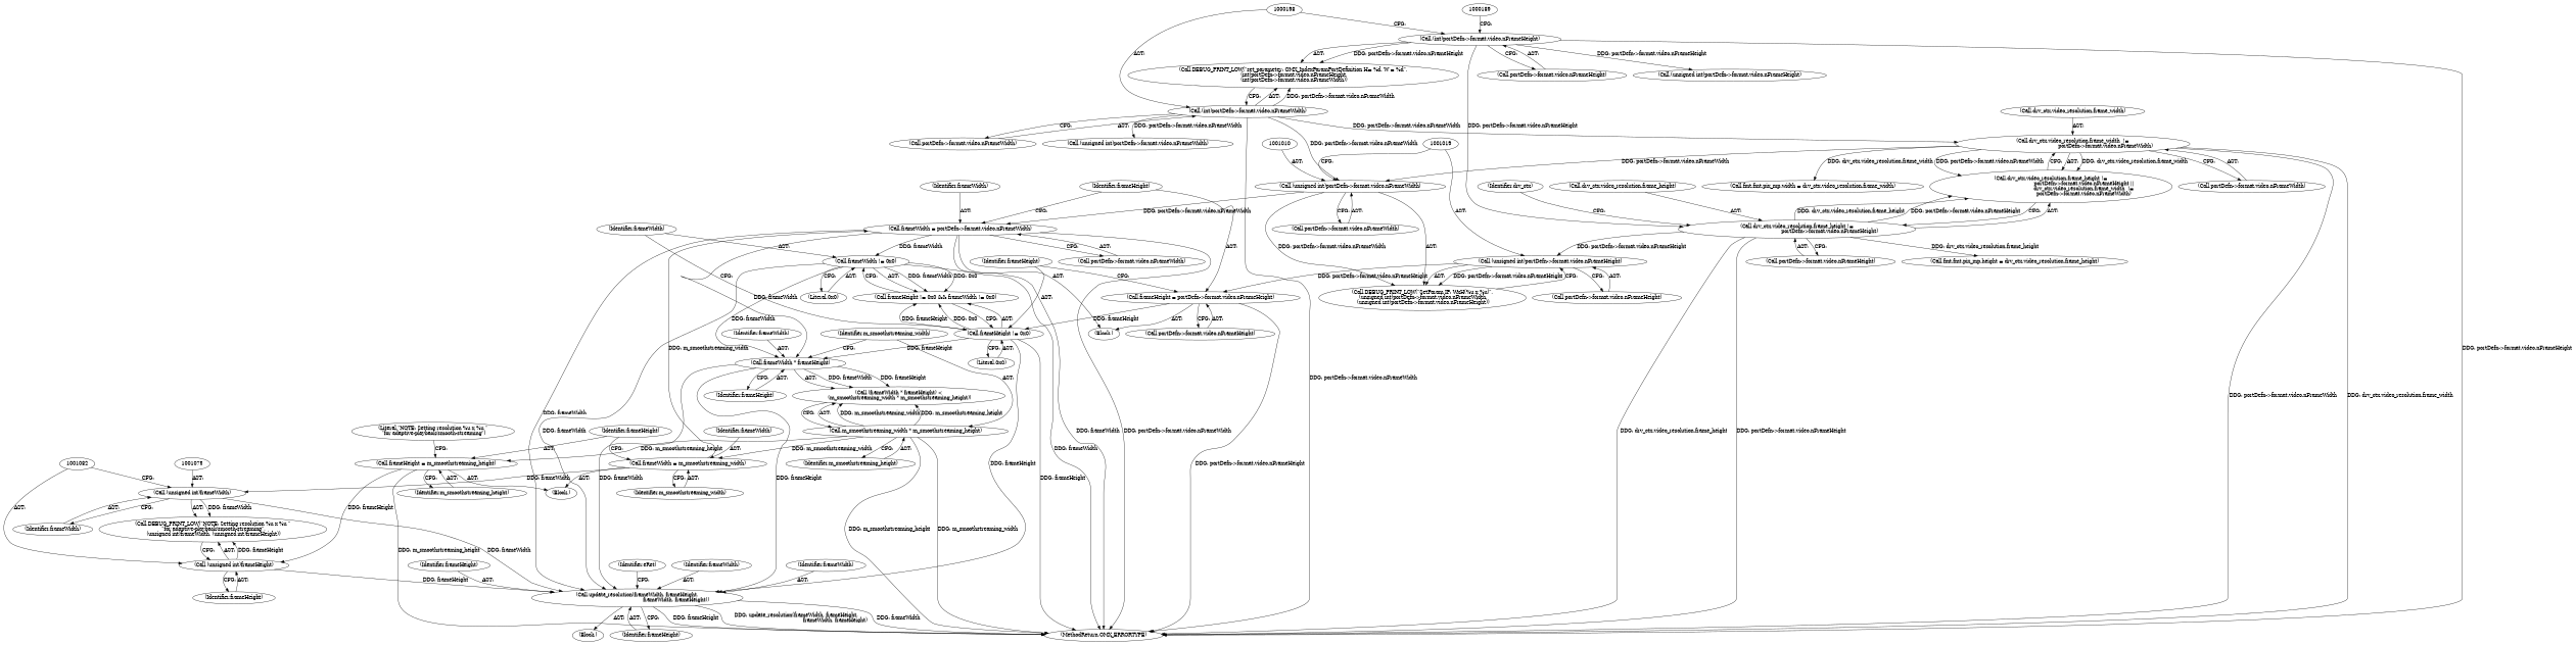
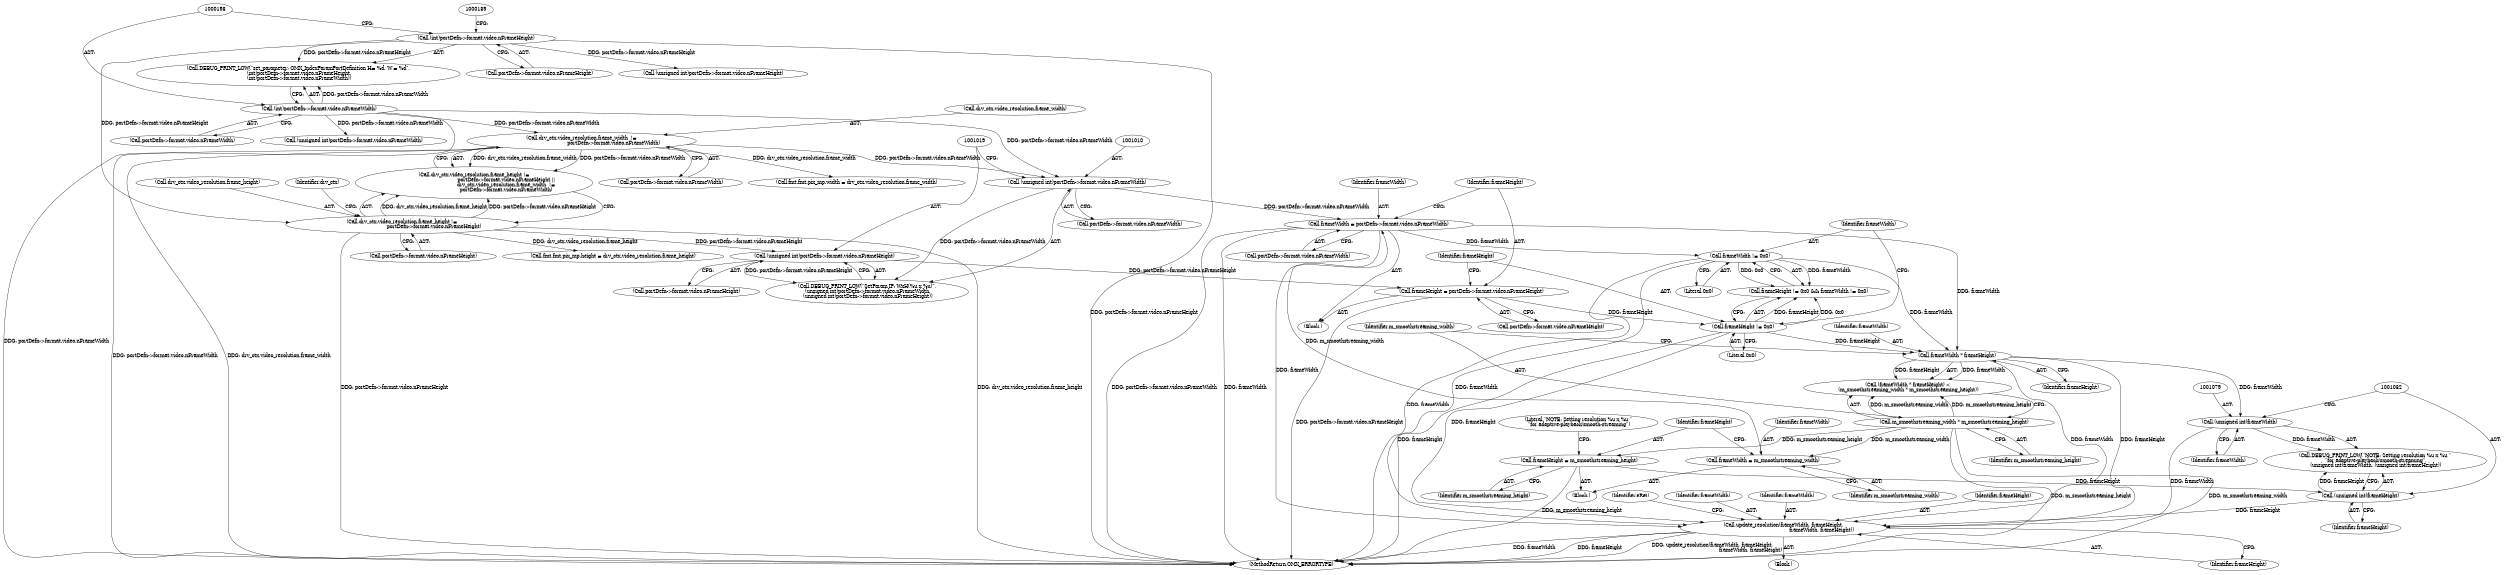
  digraph {
    n1 [label="(Call,update_resolution(frameWidth, frameHeight,\n                                                   frameWidth, frameHeight))"]
    n2 [label="(Identifier,frameHeight)"]
    n3 [label="(MethodReturn,OMX_ERRORTYPE)"]
    n4 [label="(Block,)"]
    n5 [label="(Call,(unsigned int)frameWidth)"]
    n6 [label="(Identifier,frameWidth)"]
    n7 [label="(Call,DEBUG_PRINT_LOW(\"NOTE: Setting resolution %u x %u \"\n \"for adaptive-playback/smooth-streaming\",\n (unsigned int)frameWidth, (unsigned int)frameHeight))"]
    n8 [label="(Call,(unsigned int)frameHeight)"]
    n9 [label="(Call,frameWidth = m_smoothstreaming_width)"]
    n10 [label="(Identifier,m_smoothstreaming_width)"]
    n11 [label="(Block,)"]
    n12 [label="(Call,frameWidth = portDefn->format.video.nFrameWidth)"]
    n13 [label="(Call,m_smoothstreaming_width * m_smoothstreaming_height)"]
    n14 [label="(Call,frameHeight = m_smoothstreaming_height)"]
    n15 [label="(Call,(frameWidth * frameHeight) <\n (m_smoothstreaming_width * m_smoothstreaming_height))"]
    n16 [label="(Identifier,m_smoothstreaming_height)"]
    n17 [label="(Identifier,m_smoothstreaming_height)"]
    n18 [label="(Call,frameWidth != 0x0)"]
    n19 [label="(Call,frameWidth * frameHeight)"]
    n20 [label="(Call,frameHeight != 0x0 && frameWidth != 0x0)"]
    n21 [label="(Literal,0x0)"]
    n22 [label="(Identifier,frameHeight)"]
    n23 [label="(Call,frameHeight != 0x0)"]
    n24 [label="(Block,)"]
    n25 [label="(Call,portDefn->format.video.nFrameWidth)"]
    n26 [label="(Call,(unsigned int)portDefn->format.video.nFrameWidth)"]
    n27 [label="(Call,DEBUG_PRINT_LOW(\"SetParam IP: WxH(%u x %u)\",\n (unsigned int)portDefn->format.video.nFrameWidth,\n (unsigned int)portDefn->format.video.nFrameHeight))"]
    n28 [label="(Call,portDefn->format.video.nFrameWidth)"]
    n29 [label="(Call,(unsigned int)portDefn->format.video.nFrameHeight)"]
    n30 [label="(Call,drv_ctx.video_resolution.frame_width  !=\n                                           portDefn->format.video.nFrameWidth)"]
    n31 [label="(Call,portDefn->format.video.nFrameWidth)"]
    n32 [label="(Call,fmt.fmt.pix_mp.width = drv_ctx.video_resolution.frame_width)"]
    n33 [label="(Call,drv_ctx.video_resolution.frame_height !=\n                                           portDefn->format.video.nFrameHeight ||\n                                           drv_ctx.video_resolution.frame_width  !=\n                                           portDefn->format.video.nFrameWidth)"]
    n34 [label="(Call,drv_ctx.video_resolution.frame_height !=\n                                           portDefn->format.video.nFrameHeight)"]
    n35 [label="(Call,(int)portDefn->format.video.nFrameWidth)"]
    n36 [label="(Call,DEBUG_PRINT_LOW(\"set_parameter: OMX_IndexParamPortDefinition H= %d, W = %d\",\n (int)portDefn->format.video.nFrameHeight,\n (int)portDefn->format.video.nFrameWidth))"]
    n37 [label="(Call,portDefn->format.video.nFrameWidth)"]
    n38 [label="(Call,(unsigned int)portDefn->format.video.nFrameWidth)"]
    n39 [label="(Literal,0x0)"]
    n40 [label="(Call,frameHeight = portDefn->format.video.nFrameHeight)"]
    n41 [label="(Call,portDefn->format.video.nFrameHeight)"]
    n42 [label="(Call,portDefn->format.video.nFrameHeight)"]
    n43 [label="(Call,portDefn->format.video.nFrameHeight)"]
    n44 [label="(Call,fmt.fmt.pix_mp.height = drv_ctx.video_resolution.frame_height)"]
    n45 [label="(Call,(int)portDefn->format.video.nFrameHeight)"]
    n46 [label="(Call,portDefn->format.video.nFrameHeight)"]
    n47 [label="(Call,(unsigned int)portDefn->format.video.nFrameHeight)"]
    n48 [label="(Identifier,frameHeight)"]
    n49 [label="(Identifier,frameWidth)"]
    n50 [label="(Call,drv_ctx.video_resolution.frame_width)"]
    n51 [label="(Identifier,drv_ctx)"]
    n52 [label="(Identifier,eRet)"]
    n53 [label="(Identifier,frameWidth)"]
    n54 [label="(Identifier,m_smoothstreaming_width)"]
    n55 [label="(Identifier,frameHeight)"]
    n56 [label="(Identifier,frameWidth)"]
    n57 [label="(Literal,\"NOTE: Setting resolution %u x %u \"\n \"for adaptive-playback/smooth-streaming\")"]
    n58 [label="(Identifier,frameWidth)"]
    n59 [label="(Identifier,frameWidth)"]
    n60 [label="(Identifier,frameHeight)"]
    n61 [label="(Identifier,frameWidth)"]
    n62 [label="(Identifier,frameHeight)"]
    n63 [label="(Identifier,frameHeight)"]
    n64 [label="(Call,drv_ctx.video_resolution.frame_height)"]
    1001079
    1001082
    1001010
    1001019
    1000198
    1000189
    n1 -> n2 [label="CFG: "]
    n1 -> n3 [label="DDG: frameWidth"]
    n1 -> n3 [label="DDG: frameHeight"]
    n1 -> n3 [label="DDG: update_resolution(frameWidth, frameHeight,\n                                                   frameWidth, frameHeight)"]
    n1 -> n4 [label="AST: "]
    n2 -> n1 [label="AST: "]
    n5 -> n1 [label="DDG: frameWidth"]
    n5 -> n6 [label="CFG: "]
    n5 -> n7 [label="AST: "]
    n5 -> n7 [label="DDG: frameWidth"]
    n6 -> n5 [label="AST: "]
    n7 -> n8 [label="CFG: "]
    n8 -> n1 [label="DDG: frameHeight"]
    n8 -> n7 [label="AST: "]
    n8 -> n7 [label="DDG: frameHeight"]
    n8 -> n48 [label="CFG: "]
-   n9 -> n5 [label="DDG: frameWidth"]
+   n19 -> n5 [label="DDG: frameWidth"]
    n9 -> n10 [label="CFG: "]
    n9 -> n11 [label="AST: "]
    n9 -> n12 [label="DDG: m_smoothstreaming_width"]
    n10 -> n9 [label="AST: "]
    n12 -> n1 [label="DDG: frameWidth"]
    n12 -> n3 [label="DDG: portDefn->format.video.nFrameWidth"]
    n12 -> n3 [label="DDG: frameWidth"]
    n12 -> n18 [label="DDG: frameWidth"]
    n12 -> n19 [label="DDG: frameWidth"]
    n12 -> n24 [label="AST: "]
    n12 -> n25 [label="CFG: "]
    n13 -> n3 [label="DDG: m_smoothstreaming_height"]
    n13 -> n3 [label="DDG: m_smoothstreaming_width"]
    n13 -> n9 [label="DDG: m_smoothstreaming_width"]
    n13 -> n14 [label="DDG: m_smoothstreaming_height"]
    n13 -> n15 [label="AST: "]
    n13 -> n15 [label="DDG: m_smoothstreaming_width"]
    n13 -> n15 [label="DDG: m_smoothstreaming_height"]
    n13 -> n16 [label="CFG: "]
    n14 -> n3 [label="DDG: m_smoothstreaming_height"]
    n14 -> n8 [label="DDG: frameHeight"]
    n14 -> n11 [label="AST: "]
    n14 -> n17 [label="CFG: "]
    n15 -> n13 [label="CFG: "]
    n16 -> n13 [label="AST: "]
    n17 -> n14 [label="AST: "]
    n18 -> n1 [label="DDG: frameWidth"]
    n18 -> n3 [label="DDG: frameWidth"]
    n18 -> n19 [label="DDG: frameWidth"]
    n18 -> n20 [label="AST: "]
    n18 -> n20 [label="DDG: frameWidth"]
    n18 -> n20 [label="DDG: 0x0"]
    n18 -> n21 [label="CFG: "]
    n19 -> n1 [label="DDG: frameWidth"]
    n19 -> n1 [label="DDG: frameHeight"]
    n19 -> n15 [label="AST: "]
    n19 -> n15 [label="DDG: frameWidth"]
    n19 -> n15 [label="DDG: frameHeight"]
    n19 -> n22 [label="CFG: "]
    n20 -> n18 [label="CFG: "]
    n20 -> n23 [label="CFG: "]
    n21 -> n18 [label="AST: "]
    n22 -> n19 [label="AST: "]
    n23 -> n1 [label="DDG: frameHeight"]
    n23 -> n3 [label="DDG: frameHeight"]
    n23 -> n19 [label="DDG: frameHeight"]
    n23 -> n20 [label="AST: "]
    n23 -> n20 [label="DDG: frameHeight"]
    n23 -> n20 [label="DDG: 0x0"]
    n23 -> n39 [label="CFG: "]
    n25 -> n12 [label="AST: "]
    n26 -> n12 [label="DDG: portDefn->format.video.nFrameWidth"]
    n26 -> n27 [label="AST: "]
    n26 -> n27 [label="DDG: portDefn->format.video.nFrameWidth"]
    n26 -> n28 [label="CFG: "]
    n27 -> n29 [label="CFG: "]
    n28 -> n26 [label="AST: "]
    n29 -> n27 [label="AST: "]
    n29 -> n27 [label="DDG: portDefn->format.video.nFrameHeight"]
    n29 -> n40 [label="DDG: portDefn->format.video.nFrameHeight"]
    n29 -> n42 [label="CFG: "]
    n30 -> n3 [label="DDG: portDefn->format.video.nFrameWidth"]
    n30 -> n3 [label="DDG: drv_ctx.video_resolution.frame_width"]
    n30 -> n26 [label="DDG: portDefn->format.video.nFrameWidth"]
    n30 -> n31 [label="CFG: "]
    n30 -> n32 [label="DDG: drv_ctx.video_resolution.frame_width"]
    n30 -> n33 [label="AST: "]
    n30 -> n33 [label="DDG: drv_ctx.video_resolution.frame_width"]
    n30 -> n33 [label="DDG: portDefn->format.video.nFrameWidth"]
    n31 -> n30 [label="AST: "]
    n33 -> n30 [label="CFG: "]
    n33 -> n34 [label="CFG: "]
    n34 -> n3 [label="DDG: drv_ctx.video_resolution.frame_height"]
    n34 -> n3 [label="DDG: portDefn->format.video.nFrameHeight"]
    n34 -> n29 [label="DDG: portDefn->format.video.nFrameHeight"]
    n34 -> n33 [label="AST: "]
    n34 -> n33 [label="DDG: drv_ctx.video_resolution.frame_height"]
    n34 -> n33 [label="DDG: portDefn->format.video.nFrameHeight"]
    n34 -> n43 [label="CFG: "]
    n34 -> n44 [label="DDG: drv_ctx.video_resolution.frame_height"]
    n35 -> n3 [label="DDG: portDefn->format.video.nFrameWidth"]
    n35 -> n26 [label="DDG: portDefn->format.video.nFrameWidth"]
    n35 -> n30 [label="DDG: portDefn->format.video.nFrameWidth"]
    n35 -> n36 [label="AST: "]
    n35 -> n36 [label="DDG: portDefn->format.video.nFrameWidth"]
    n35 -> n37 [label="CFG: "]
    n35 -> n38 [label="DDG: portDefn->format.video.nFrameWidth"]
    n36 -> n35 [label="CFG: "]
    n37 -> n35 [label="AST: "]
    n39 -> n23 [label="AST: "]
    n40 -> n3 [label="DDG: portDefn->format.video.nFrameHeight"]
    n40 -> n23 [label="DDG: frameHeight"]
    n40 -> n24 [label="AST: "]
    n40 -> n41 [label="CFG: "]
    n41 -> n40 [label="AST: "]
    n42 -> n29 [label="AST: "]
    n43 -> n34 [label="AST: "]
    n45 -> n3 [label="DDG: portDefn->format.video.nFrameHeight"]
    n45 -> n34 [label="DDG: portDefn->format.video.nFrameHeight"]
    n45 -> n36 [label="AST: "]
    n45 -> n36 [label="DDG: portDefn->format.video.nFrameHeight"]
    n45 -> n46 [label="CFG: "]
    n45 -> n47 [label="DDG: portDefn->format.video.nFrameHeight"]
    n46 -> n45 [label="AST: "]
    n48 -> n8 [label="AST: "]
    n49 -> n19 [label="AST: "]
    n50 -> n30 [label="AST: "]
    n51 -> n34 [label="CFG: "]
    n52 -> n1 [label="CFG: "]
    n53 -> n9 [label="AST: "]
    n54 -> n13 [label="AST: "]
    n54 -> n19 [label="CFG: "]
    n55 -> n12 [label="CFG: "]
    n55 -> n40 [label="AST: "]
    n56 -> n1 [label="AST: "]
    n57 -> n14 [label="CFG: "]
    n58 -> n18 [label="AST: "]
    n58 -> n23 [label="CFG: "]
    n59 -> n1 [label="AST: "]
    n60 -> n1 [label="AST: "]
    n61 -> n12 [label="AST: "]
    n62 -> n23 [label="AST: "]
    n62 -> n40 [label="CFG: "]
    n63 -> n9 [label="CFG: "]
    n63 -> n14 [label="AST: "]
    n64 -> n34 [label="AST: "]
    1001079 -> n5 [label="AST: "]
    1001082 -> n5 [label="CFG: "]
    1001082 -> n8 [label="AST: "]
    1001010 -> n26 [label="AST: "]
    1001019 -> n26 [label="CFG: "]
    1001019 -> n29 [label="AST: "]
    1000198 -> n35 [label="AST: "]
    1000198 -> n45 [label="CFG: "]
    1000189 -> n45 [label="CFG: "]
  }
